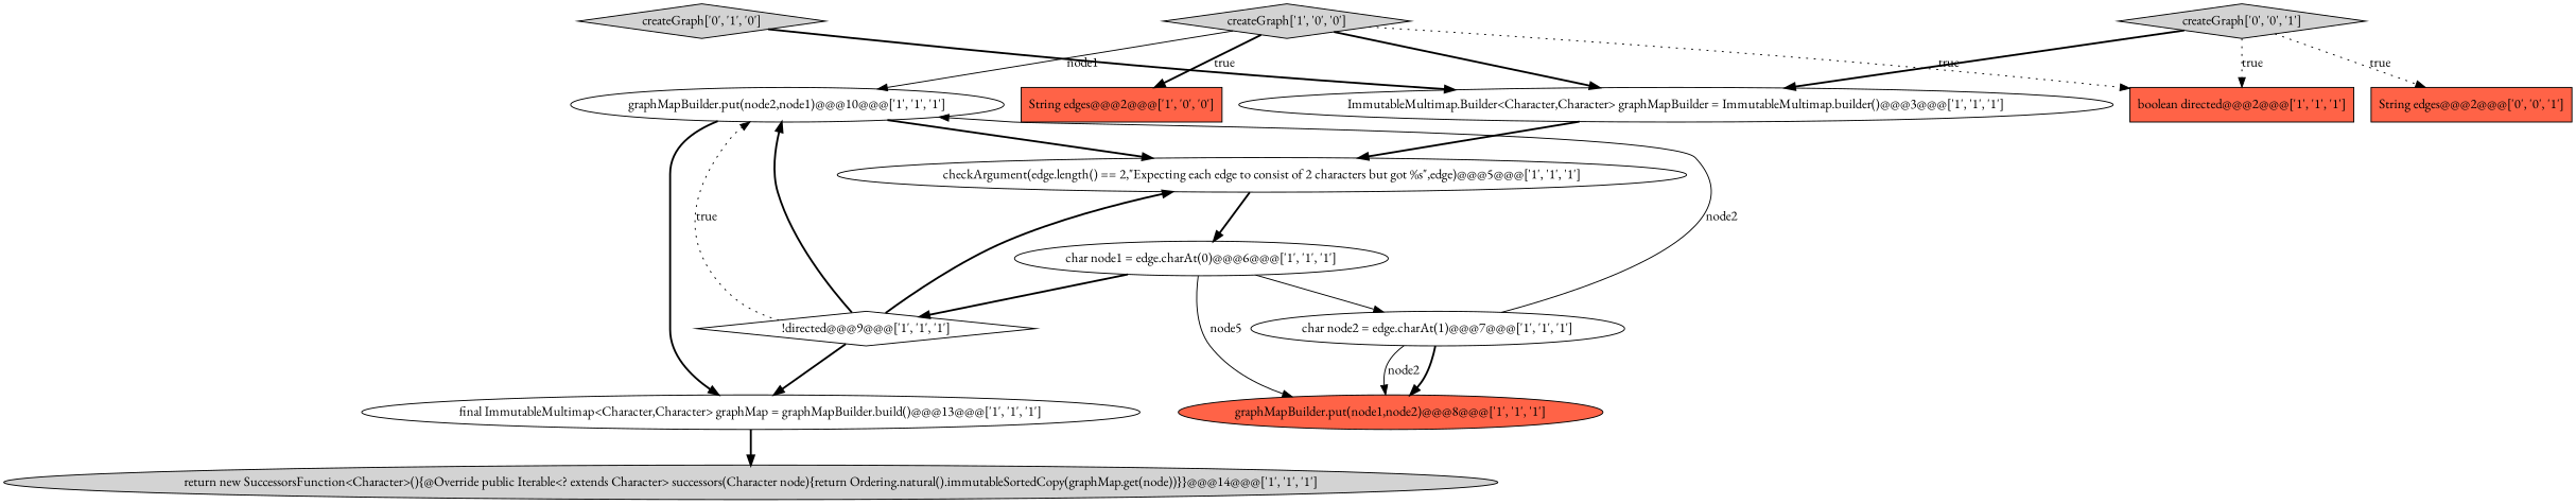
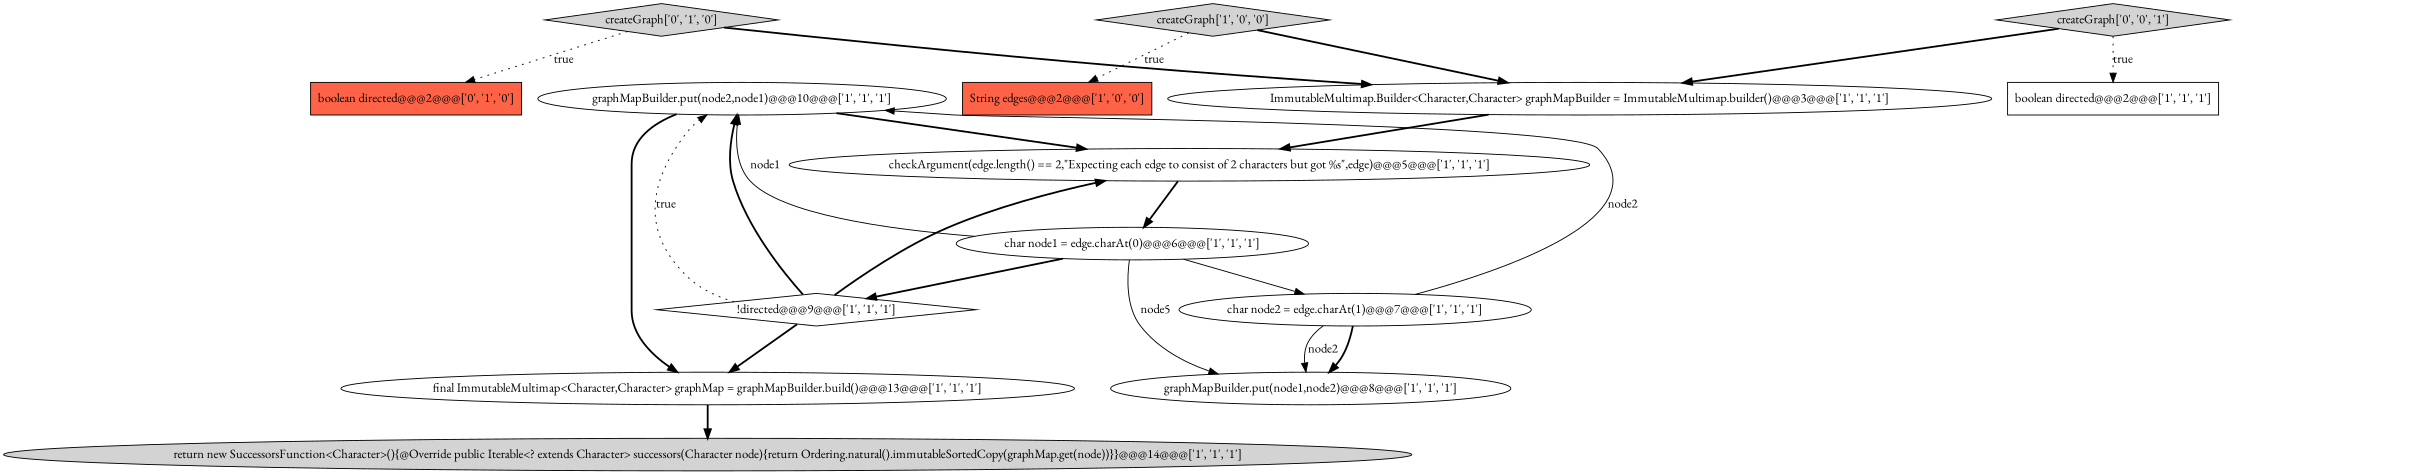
  digraph {
    fontname="EB Garamond"
    node [fillcolor=white fontname="EB Garamond" shape=ellipse style=filled]
    edge [fontname="EB Garamond" style=bold]
    n1 [label="graphMapBuilder.put(node2,node1)@@@10@@@['1', '1', '1']"]
    n2 [label="final ImmutableMultimap<Character,Character> graphMap = graphMapBuilder.build()@@@13@@@['1', '1', '1']"]
    n3 [label="checkArgument(edge.length() == 2,\"Expecting each edge to consist of 2 characters but got %s\",edge)@@@5@@@['1', '1', '1']"]
    n4 [fillcolor=lightgray label="return new SuccessorsFunction<Character>(){@Override public Iterable<? extends Character> successors(Character node){return Ordering.natural().immutableSortedCopy(graphMap.get(node))}}@@@14@@@['1', '1', '1']"]
    n5 [label="char node1 = edge.charAt(0)@@@6@@@['1', '1', '1']"]
    n6 [label="!directed@@@9@@@['1', '1', '1']" shape=diamond]
-   n7 [fillcolor=tomato label="graphMapBuilder.put(node1,node2)@@@8@@@['1', '1', '1']"]
+   n7 [label="graphMapBuilder.put(node1,node2)@@@8@@@['1', '1', '1']"]
    n8 [label="char node2 = edge.charAt(1)@@@7@@@['1', '1', '1']"]
    n9 [fillcolor=lightgray label="createGraph['0', '1', '0']" shape=diamond]
    n10 [label="ImmutableMultimap.Builder<Character,Character> graphMapBuilder = ImmutableMultimap.builder()@@@3@@@['1', '1', '1']"]
-   n12 [fillcolor=tomato label="boolean directed@@@2@@@['1', '1', '1']" shape=box]
+   n11 [fillcolor=tomato label="boolean directed@@@2@@@['0', '1', '0']" shape=box]
+   n12 [label="boolean directed@@@2@@@['1', '1', '1']" shape=box]
    n13 [fillcolor=lightgray label="createGraph['1', '0', '0']" shape=diamond]
    n14 [fillcolor=tomato label="String edges@@@2@@@['1', '0', '0']" shape=box]
    n15 [fillcolor=lightgray label="createGraph['0', '0', '1']" shape=diamond]
-   n16 [fillcolor=tomato label="String edges@@@2@@@['0', '0', '1']" shape=box]
    n1 -> n2
    n1 -> n3
    n2 -> n4
    n3 -> n5
-   n13 -> n1 [label=node1 style=solid]
+   n5 -> n1 [label=node1 style=solid]
    n5 -> n6
    n5 -> n7 [label=node5 style=solid]
    n5 -> n8 [style=solid]
    n6 -> n1 [label=true style=dotted]
    n6 -> n1
    n6 -> n2
    n6 -> n3
    n8 -> n1 [label=node2 style=solid]
    n8 -> n7
    n8 -> n7 [label=node2 style=solid]
    n9 -> n10
+   n9 -> n11 [label=true style=dotted]
    n10 -> n3
    n13 -> n10
-   n13 -> n12 [label=true style=dotted]
-   n13 -> n14 [label=true]
+   n13 -> n14 [label=true style=dotted]
    n15 -> n10
    n15 -> n12 [label=true style=dotted]
-   n15 -> n16 [label=true style=dotted]
  }
